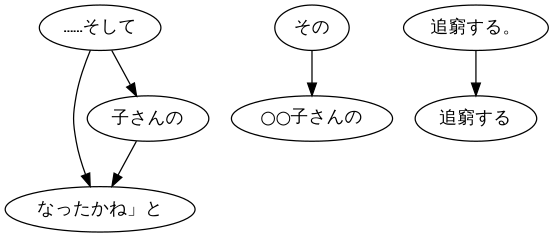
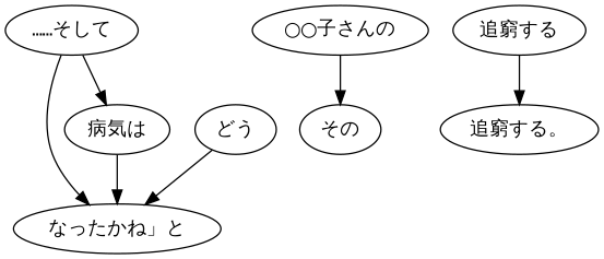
  digraph {
    fontname=Oswald
    node [fontname=Oswald]
    edge [fontname=Oswald]
    n1 [label="……そして"]
    n2 [label="なったかね」と"]
-   n3 [label="子さんの"]
+   n3 [label="病気は"]
    n4 [label="その"]
    n5 [label="○○子さんの"]
+   n6 [label="どう"]
    n7 [label="追窮する。"]
    n8 [label="追窮する"]
    n1 -> n2
    n1 -> n3
    n3 -> n2
-   n4 -> n5
-   n7 -> n8
+   n5 -> n4
+   n6 -> n2
+   n8 -> n7
  }
